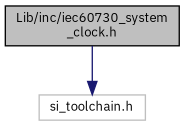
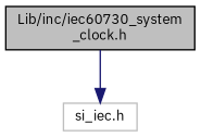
  digraph {
    fontname="IBM Plex Sans"
    node [fontname="IBM Plex Sans" fontsize=10 shape=record style=filled]
    n1 [color=black fillcolor=grey75 fontcolor=black height=0.2 label="Lib/inc/iec60730_system\l_clock.h" width=0.4]
-   n2 [color=grey75 fillcolor=white height=0.2 label="si_toolchain.h" width=0.4]
+   n2 [color=grey75 fillcolor=white height=0.2 label="si_iec.h" width=0.4]
    n1 -> n2 [color=midnightblue fontname="IBM Plex Sans" fontsize=10 labelfontname=Helvetica labelfontsize=10 style=solid]
  }
